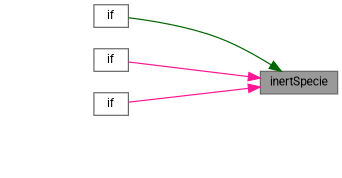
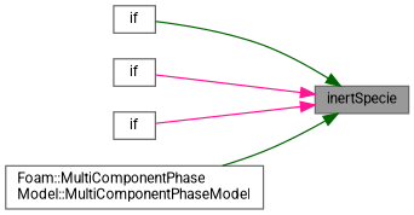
  digraph {
    rankdir=RL
    fontname=Roboto
    node [color=grey40 fillcolor=white fontname=Roboto fontsize=10 shape=box style=filled]
    edge [color=darkgreen dir=back fontname=Roboto fontsize=10 labelfontname=Helvetica labelfontsize=10 style=solid]
    n1 [color=gray40 fillcolor=grey60 fontcolor=black height=0.2 label=inertSpecie width=0.4]
    n2 [height=0.2 label=if width=0.4]
    n3 [height=0.2 label=if width=0.4]
    n4 [height=0.2 label=if width=0.4]
+   n5 [height=0.2 label="Foam::MultiComponentPhase\lModel::MultiComponentPhaseModel" width=0.4]
    n1 -> n2
    n1 -> n3 [color=deeppink]
    n1 -> n4 [color=deeppink]
+   n1 -> n5
  }
